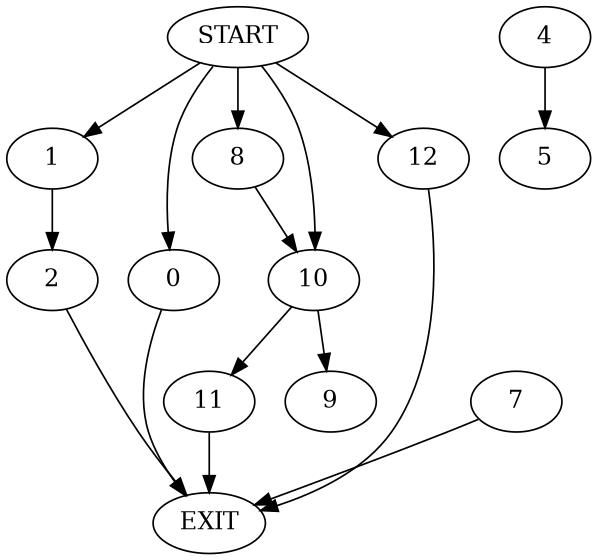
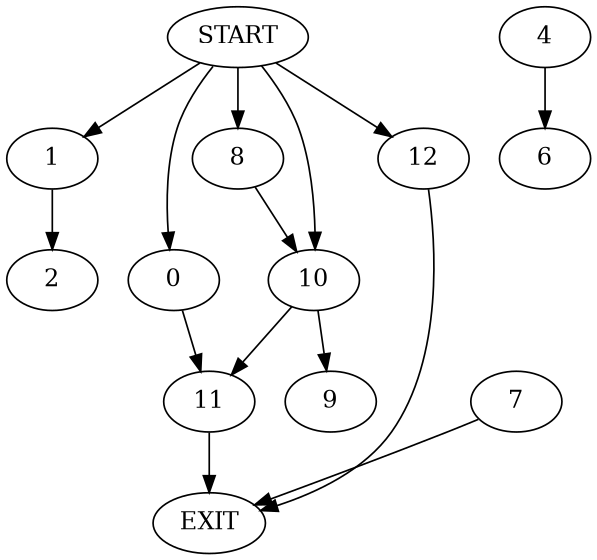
  digraph {
    n1 [label=START]
    1
    n3 [label=0]
    8
    12
    10
    2
    n8 [label=EXIT]
    7
    4
-   5
+   5 [label=6]
    9
    11
    n1 -> 1
    n1 -> n3
    n1 -> 8
    n1 -> 12
    n1 -> 10
    1 -> 2
-   n3 -> n8
+   n3 -> 11
    8 -> 10
    12 -> n8
    10 -> 9
    10 -> 11
-   2 -> n8
    7 -> n8
    4 -> 5
    11 -> n8
  }
